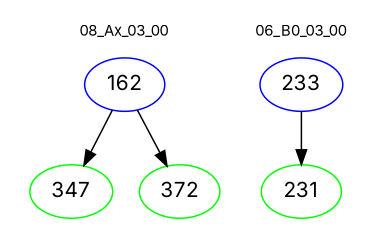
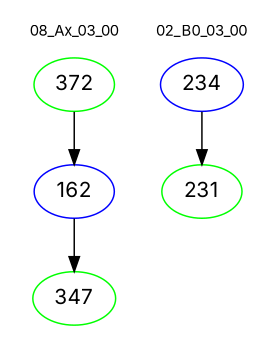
  digraph {
    fontname=Inter
    node [color=green fontname=Inter]
    edge [color=black fontname=Inter]
    n1 [color=blue label=162]
    n2 [label=347]
    n3 [label=372]
-   n4 [color=blue label=233]
+   n4 [color=blue label=234]
    n5 [label=231]
    subgraph cluster_1 {
      color=white
      fontsize=10
      label="08_Ax_03_00"
      n1
      n2
      n3
    }
    subgraph cluster_2 {
      color=white
      fontsize=10
-     label="06_B0_03_00"
+     label="02_B0_03_00"
      n4
      n5
    }
    n1 -> n2
-   n1 -> n3
+   n3 -> n1
    n4 -> n5
  }
